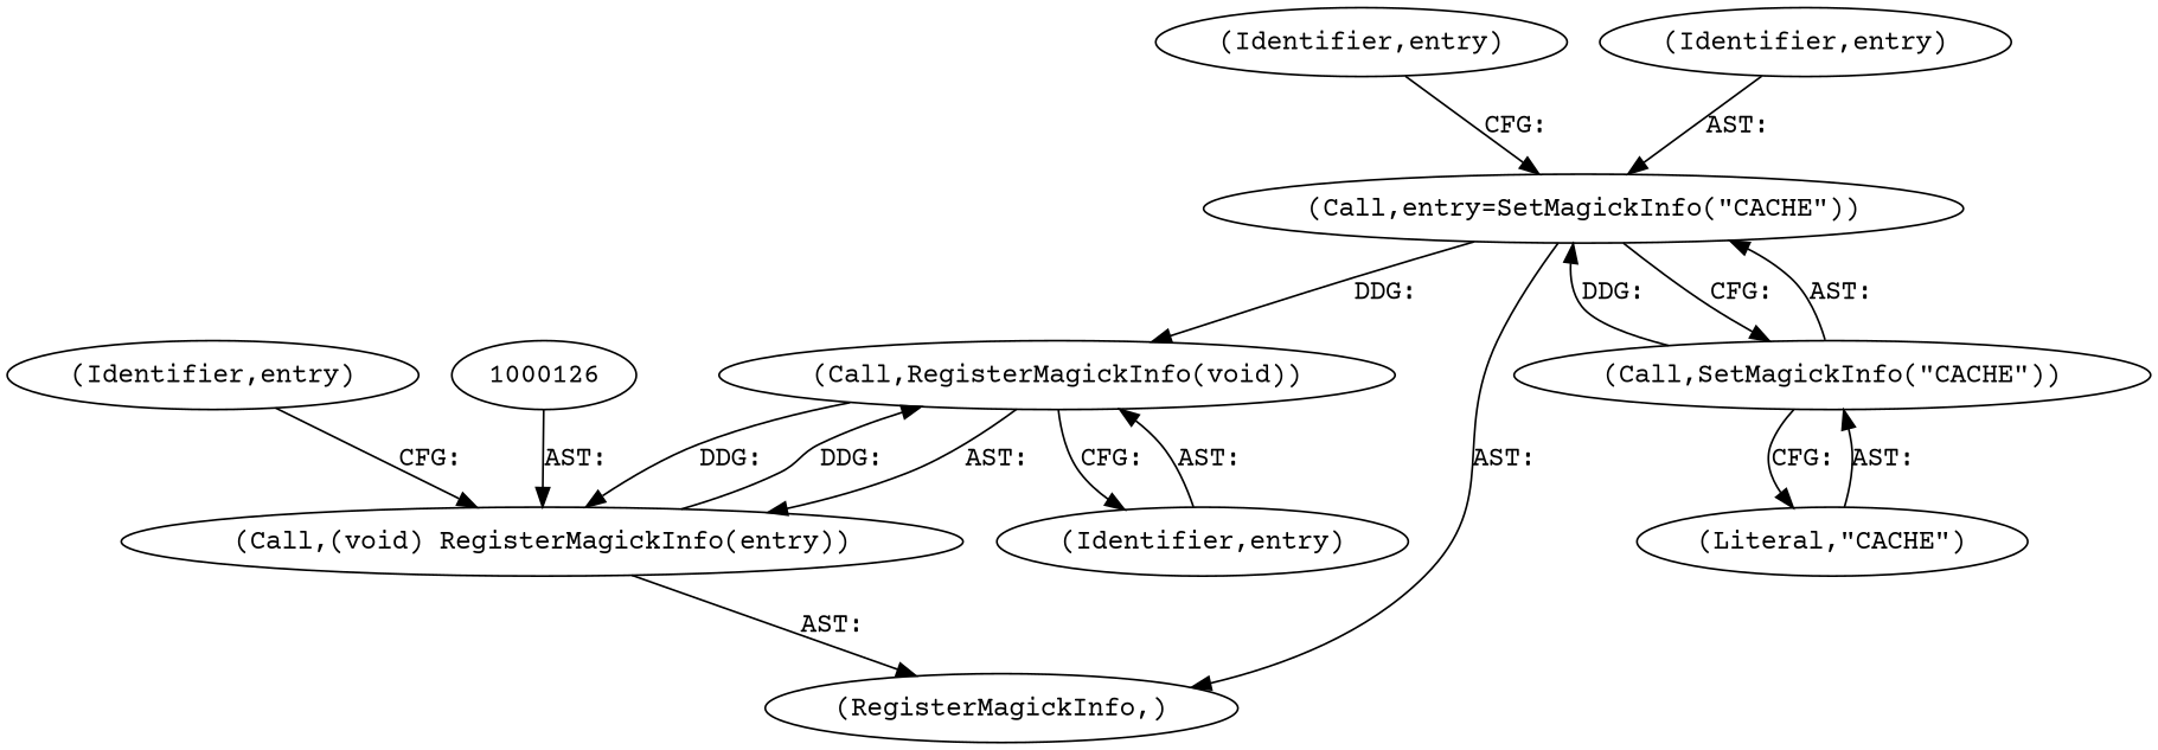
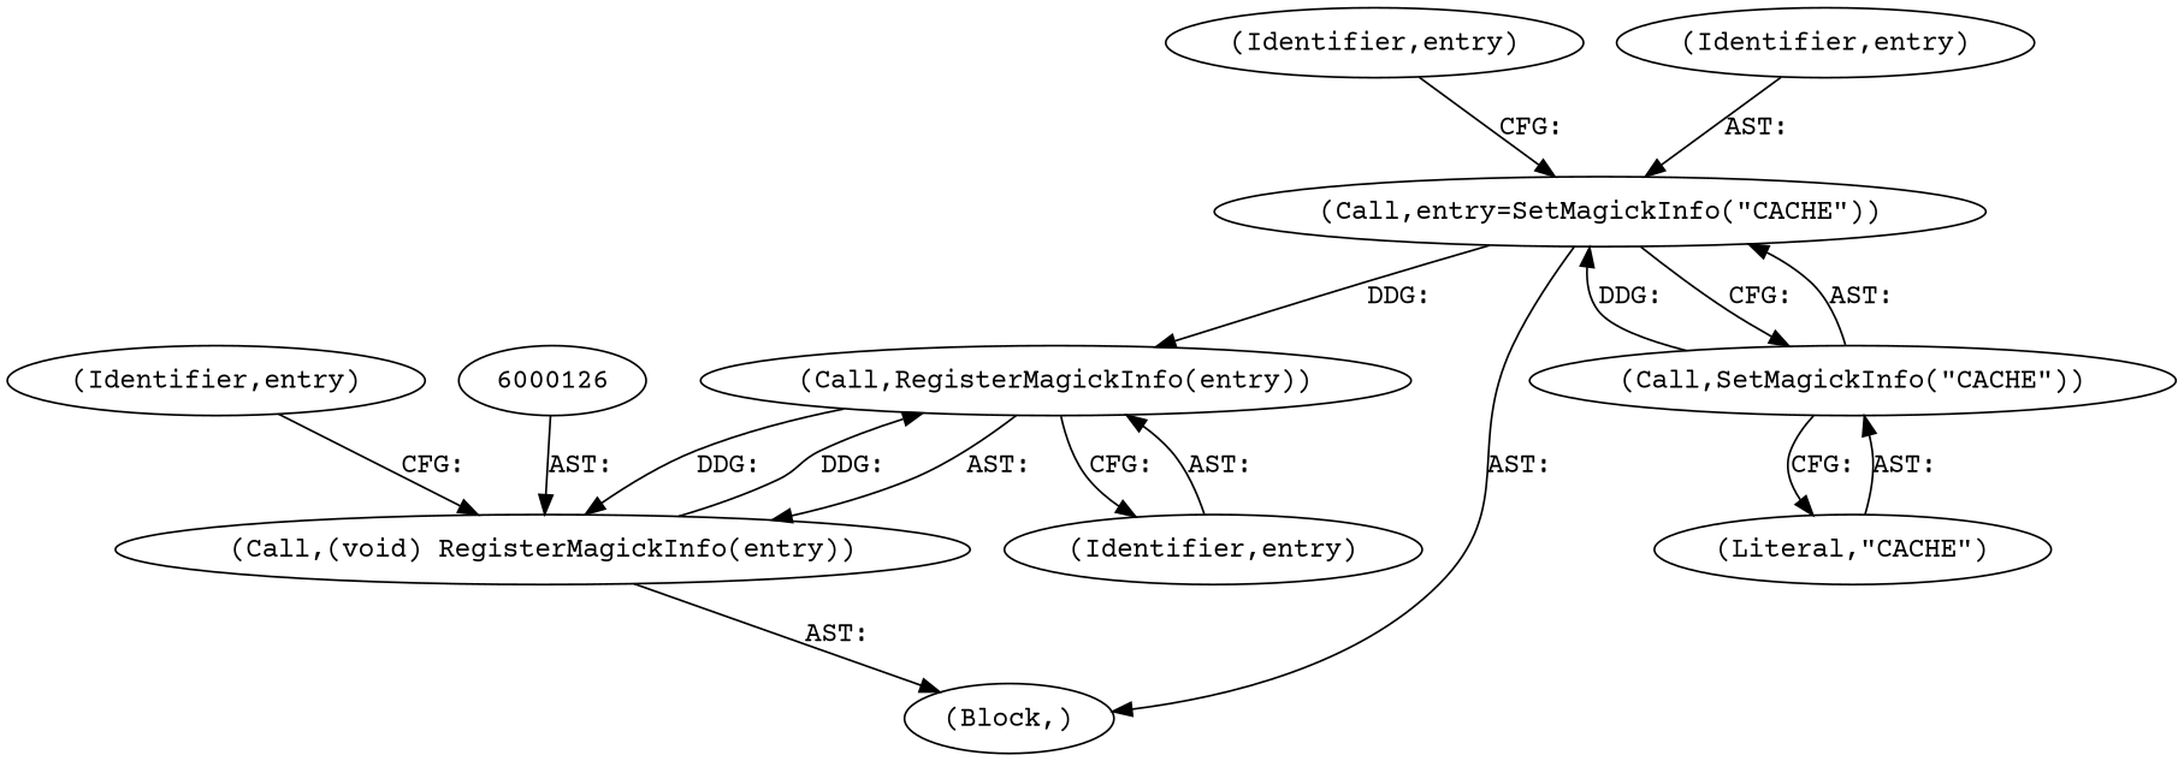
  digraph {
    fontname="Courier Prime"
    node [fontname="Courier Prime"]
    edge [fontname="Courier Prime"]
-   n1 [label="(Call,RegisterMagickInfo(void))"]
+   n1 [label="(Call,RegisterMagickInfo(entry))"]
    n2 [label="(Call,(void) RegisterMagickInfo(entry))"]
    n3 [label="(Identifier,entry)"]
-   n4 [label="(RegisterMagickInfo,)"]
+   n4 [label="(Block,)"]
    n5 [label="(Call,entry=SetMagickInfo(\"CACHE\"))"]
    n6 [label="(Call,SetMagickInfo(\"CACHE\"))"]
    n7 [label="(Literal,\"CACHE\")"]
    n8 [label="(Identifier,entry)"]
    n9 [label="(Identifier,entry)"]
    n10 [label="(Identifier,entry)"]
-   1000126
+   1000126 [label=6000126]
    n1 -> n2 [label="AST: "]
    n1 -> n2 [label="DDG: "]
    n1 -> n3 [label="CFG: "]
    n2 -> n1 [label="DDG: "]
    n2 -> n4 [label="AST: "]
    n3 -> n1 [label="AST: "]
    n5 -> n1 [label="DDG: "]
    n5 -> n4 [label="AST: "]
    n5 -> n6 [label="CFG: "]
    n6 -> n5 [label="AST: "]
    n6 -> n5 [label="DDG: "]
    n6 -> n7 [label="CFG: "]
    n7 -> n6 [label="AST: "]
    n8 -> n5 [label="CFG: "]
    n9 -> n2 [label="CFG: "]
    n10 -> n5 [label="AST: "]
    1000126 -> n2 [label="AST: "]
  }
